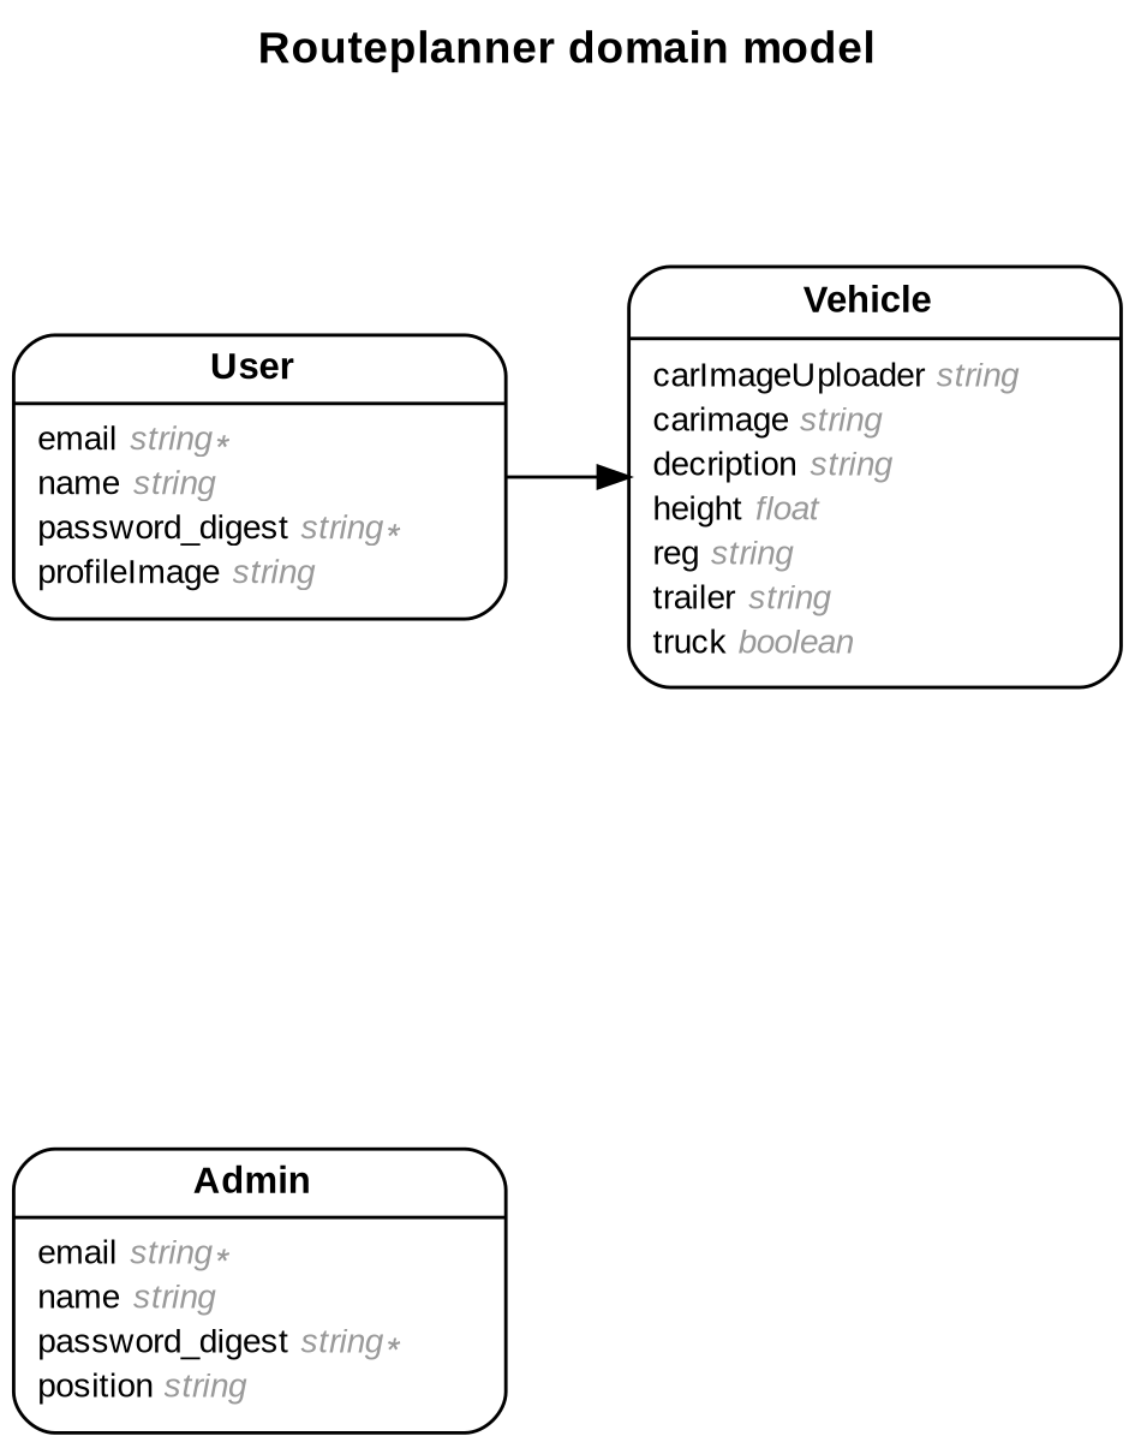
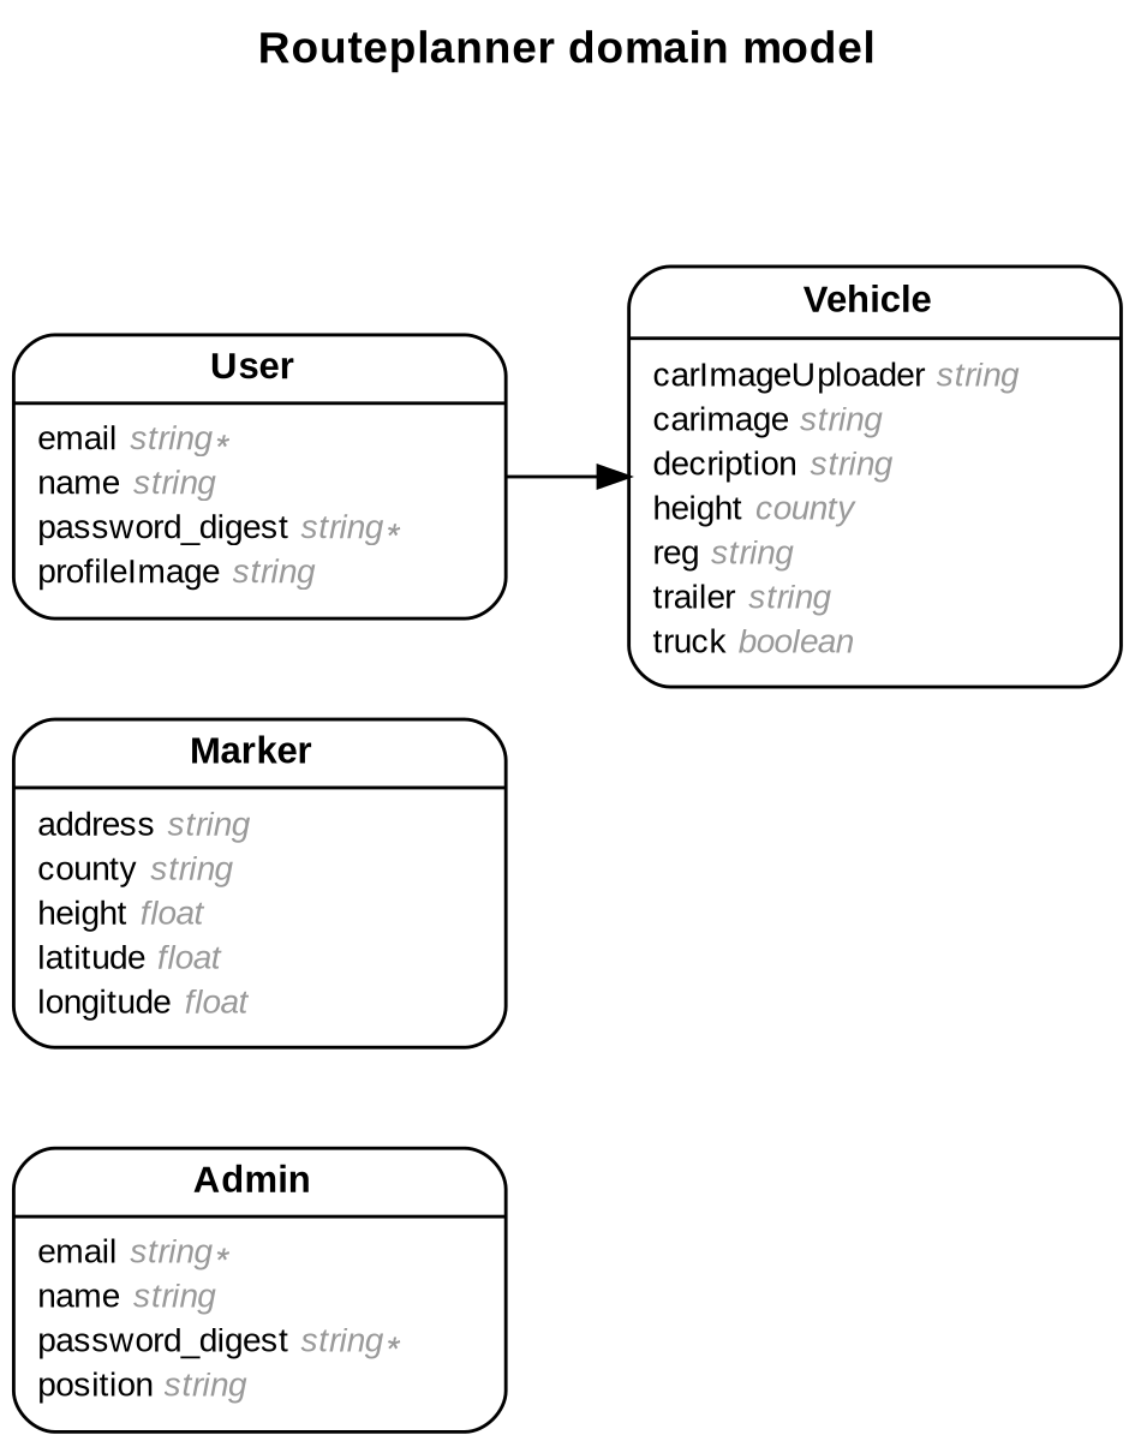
  digraph {
    concentrate=true
    fontname="Arial Bold"
    fontsize=13
    label="Routeplanner domain model\n\n"
    labelloc=t
    nodesep=0.4
    rankdir=LR
    ranksep=0.5
    node [fontname=Arial fontsize=10 margin="0.07,0.05" penwidth=1.0 shape=Mrecord]
    n1 [label=<<table border="0" align="center" cellspacing="0.5" cellpadding="0" width="134">   <tr><td align="center" valign="bottom" width="130"><font face="Arial Bold" point-size="11">Admin</font></td></tr> </table> | <table border="0" align="left" cellspacing="2" cellpadding="0" width="134">   <tr><td align="left" width="130" port="email">email <font face="Arial Italic" color="grey60">string ∗</font></td></tr>   <tr><td align="left" width="130" port="name">name <font face="Arial Italic" color="grey60">string</font></td></tr>   <tr><td align="left" width="130" port="password_digest">password_digest <font face="Arial Italic" color="grey60">string ∗</font></td></tr>   <tr><td align="left" width="130" port="position">position <font face="Arial Italic" color="grey60">string</font></td></tr> </table> >]
+   n2 [label=<<table border="0" align="center" cellspacing="0.5" cellpadding="0" width="134">   <tr><td align="center" valign="bottom" width="130"><font face="Arial Bold" point-size="11">Marker</font></td></tr> </table> | <table border="0" align="left" cellspacing="2" cellpadding="0" width="134">   <tr><td align="left" width="130" port="address">address <font face="Arial Italic" color="grey60">string</font></td></tr>   <tr><td align="left" width="130" port="county">county <font face="Arial Italic" color="grey60">string</font></td></tr>   <tr><td align="left" width="130" port="height">height <font face="Arial Italic" color="grey60">float</font></td></tr>   <tr><td align="left" width="130" port="latitude">latitude <font face="Arial Italic" color="grey60">float</font></td></tr>   <tr><td align="left" width="130" port="longitude">longitude <font face="Arial Italic" color="grey60">float</font></td></tr> </table> >]
    n3 [label=<<table border="0" align="center" cellspacing="0.5" cellpadding="0" width="134">   <tr><td align="center" valign="bottom" width="130"><font face="Arial Bold" point-size="11">User</font></td></tr> </table> | <table border="0" align="left" cellspacing="2" cellpadding="0" width="134">   <tr><td align="left" width="130" port="email">email <font face="Arial Italic" color="grey60">string ∗</font></td></tr>   <tr><td align="left" width="130" port="name">name <font face="Arial Italic" color="grey60">string</font></td></tr>   <tr><td align="left" width="130" port="password_digest">password_digest <font face="Arial Italic" color="grey60">string ∗</font></td></tr>   <tr><td align="left" width="130" port="profileImage">profileImage <font face="Arial Italic" color="grey60">string</font></td></tr> </table> >]
-   n4 [label=<<table border="0" align="center" cellspacing="0.5" cellpadding="0" width="134">   <tr><td align="center" valign="bottom" width="130"><font face="Arial Bold" point-size="11">Vehicle</font></td></tr> </table> | <table border="0" align="left" cellspacing="2" cellpadding="0" width="134">   <tr><td align="left" width="130" port="carImageUploader">carImageUploader <font face="Arial Italic" color="grey60">string</font></td></tr>   <tr><td align="left" width="130" port="carimage">carimage <font face="Arial Italic" color="grey60">string</font></td></tr>   <tr><td align="left" width="130" port="decription">decription <font face="Arial Italic" color="grey60">string</font></td></tr>   <tr><td align="left" width="130" port="height">height <font face="Arial Italic" color="grey60">float</font></td></tr>   <tr><td align="left" width="130" port="reg">reg <font face="Arial Italic" color="grey60">string</font></td></tr>   <tr><td align="left" width="130" port="trailer">trailer <font face="Arial Italic" color="grey60">string</font></td></tr>   <tr><td align="left" width="130" port="truck">truck <font face="Arial Italic" color="grey60">boolean</font></td></tr> </table> >]
+   n4 [label=<<table border="0" align="center" cellspacing="0.5" cellpadding="0" width="134">   <tr><td align="center" valign="bottom" width="130"><font face="Arial Bold" point-size="11">Vehicle</font></td></tr> </table> | <table border="0" align="left" cellspacing="2" cellpadding="0" width="134">   <tr><td align="left" width="130" port="carImageUploader">carImageUploader <font face="Arial Italic" color="grey60">string</font></td></tr>   <tr><td align="left" width="130" port="carimage">carimage <font face="Arial Italic" color="grey60">string</font></td></tr>   <tr><td align="left" width="130" port="decription">decription <font face="Arial Italic" color="grey60">string</font></td></tr>   <tr><td align="left" width="130" port="height">height <font face="Arial Italic" color="grey60">county</font></td></tr>   <tr><td align="left" width="130" port="reg">reg <font face="Arial Italic" color="grey60">string</font></td></tr>   <tr><td align="left" width="130" port="trailer">trailer <font face="Arial Italic" color="grey60">string</font></td></tr>   <tr><td align="left" width="130" port="truck">truck <font face="Arial Italic" color="grey60">boolean</font></td></tr> </table> >]
    n3 -> n4 [arrowhead=normal arrowsize=0.9 arrowtail=none dir=both fontname=Arial fontsize=7 labelangle=32 labeldistance=1.8 penwidth=1.0 weight=2]
  }
